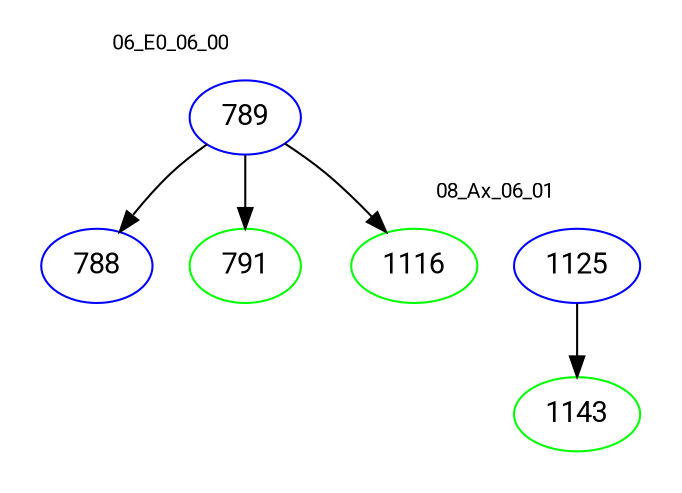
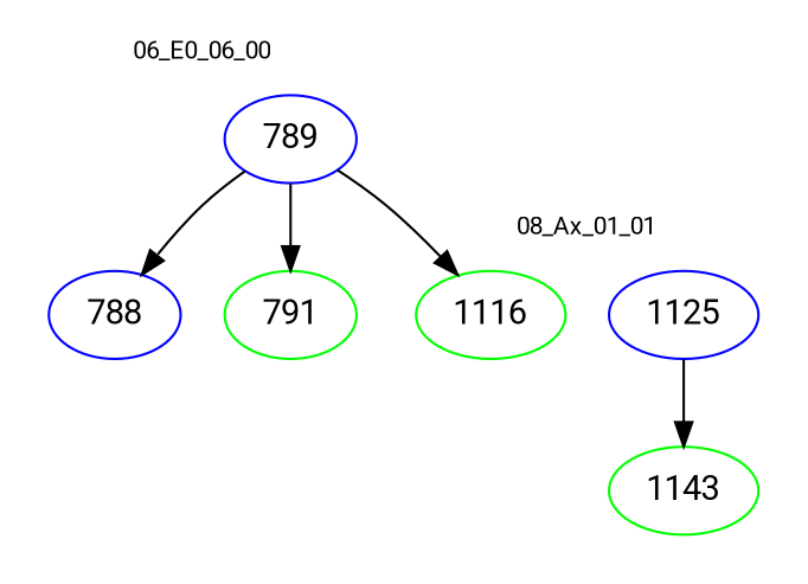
  digraph {
    fontname=Roboto
    node [color=blue fontname=Roboto]
    edge [color=black fontname=Roboto]
    n1 [label=1125]
    n2 [color=green label=1116]
    n3 [color=green label=1143]
    n4 [label=789]
    n5 [label=788]
    n6 [color=green label=791]
    subgraph cluster_1 {
      color=white
      fontsize=10
-     label="08_Ax_06_01"
+     label="08_Ax_01_01"
      n1
      n2
      n3
    }
    subgraph cluster_2 {
      color=white
      fontsize=10
      label="06_E0_06_00"
      n4
      n5
      n6
    }
    n1 -> n3
    n4 -> n2
    n4 -> n5
    n4 -> n6
  }
